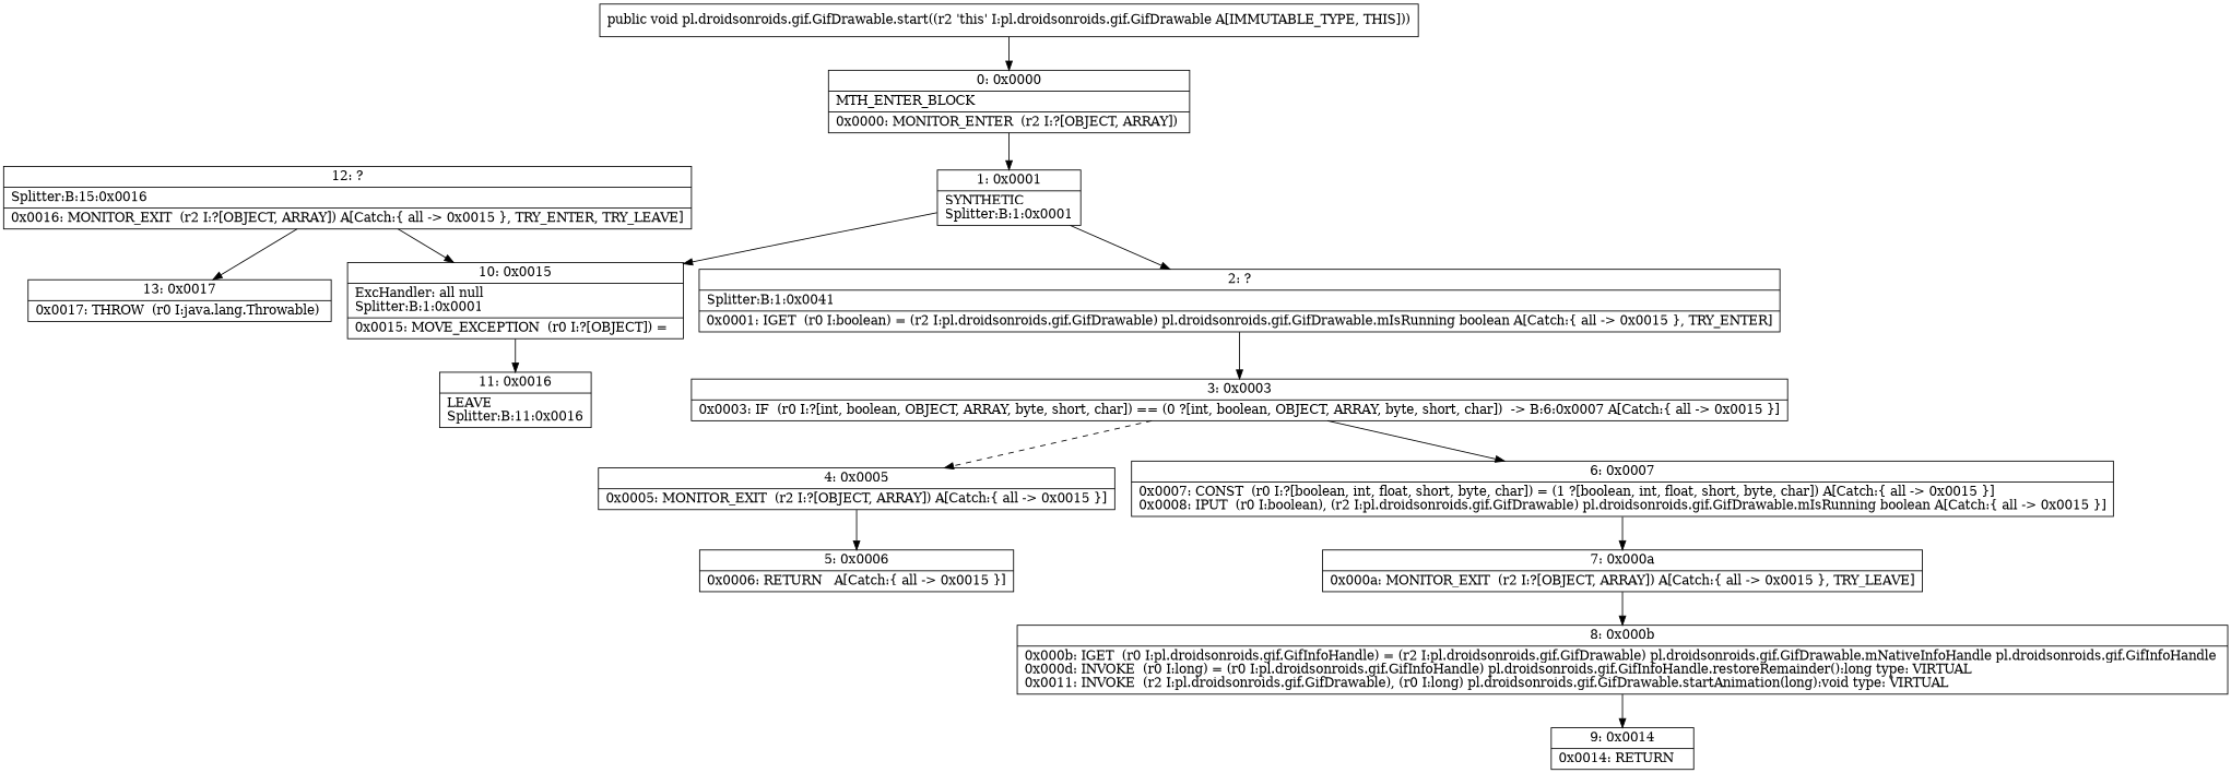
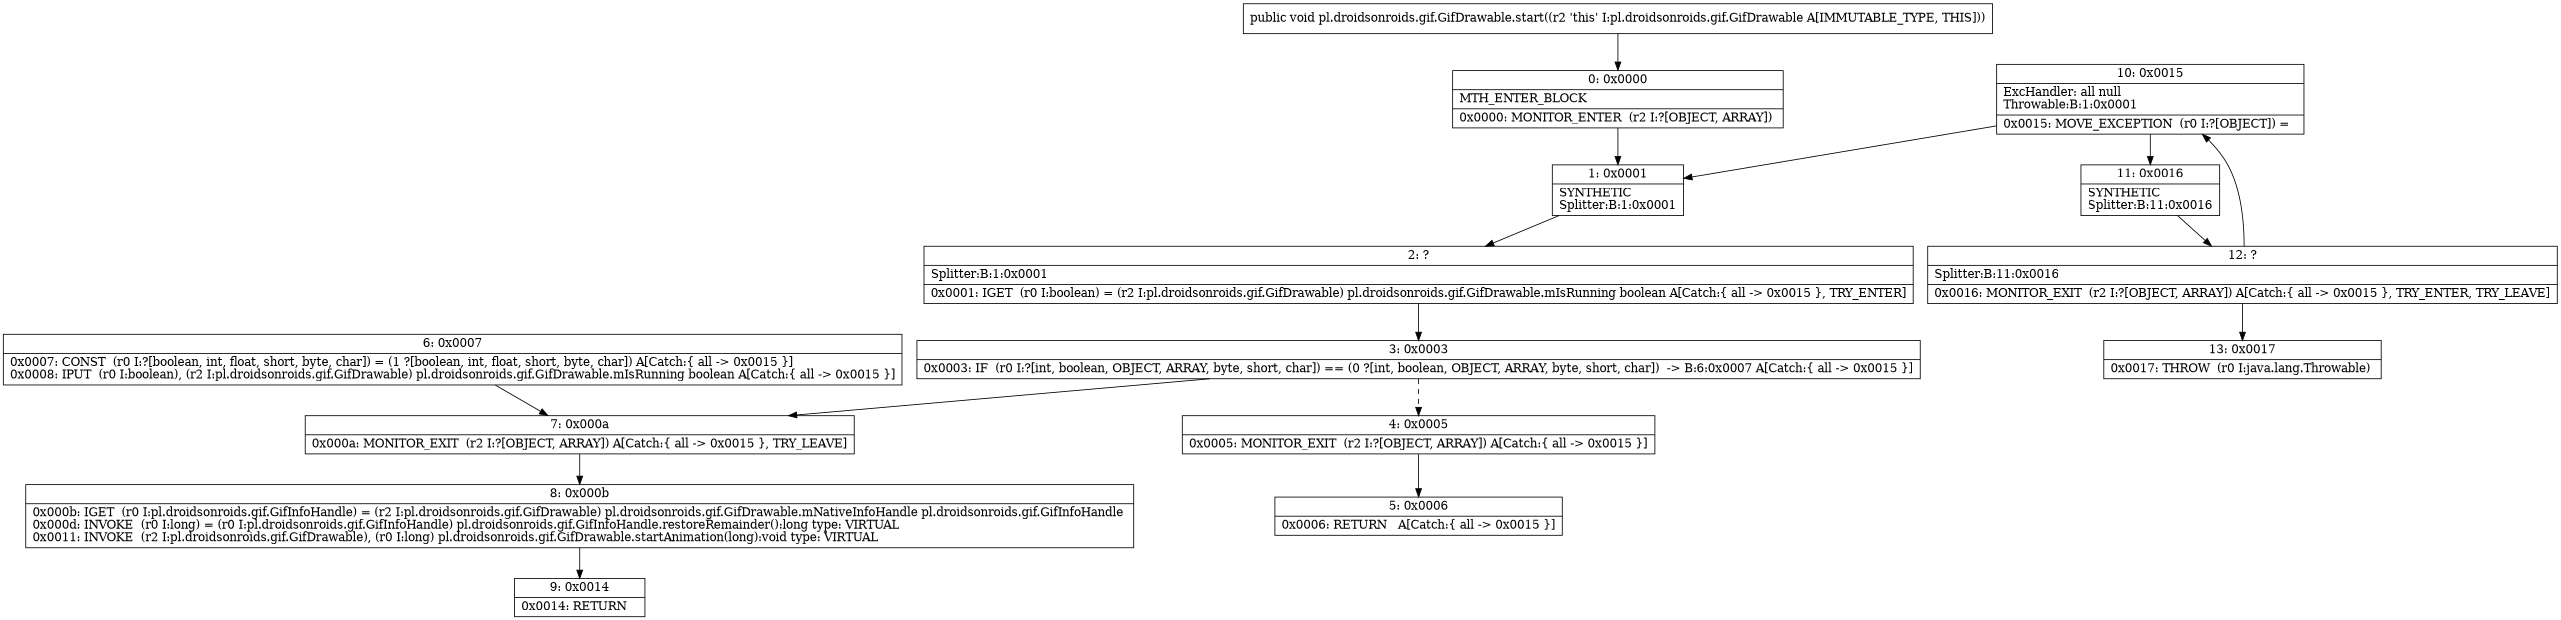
  digraph {
    node [shape=record]
    n1 [label="{0\:\ 0x0000|MTH_ENTER_BLOCK\l|0x0000: MONITOR_ENTER  (r2 I:?[OBJECT, ARRAY]) \l}"]
    n2 [label="{1\:\ 0x0001|SYNTHETIC\lSplitter:B:1:0x0001\l}"]
-   n3 [label="{2\:\ ?|Splitter:B:1:0x0041\l|0x0001: IGET  (r0 I:boolean) = (r2 I:pl.droidsonroids.gif.GifDrawable) pl.droidsonroids.gif.GifDrawable.mIsRunning boolean A[Catch:\{ all \-\> 0x0015 \}, TRY_ENTER]\l}"]
-   n4 [label="{10\:\ 0x0015|ExcHandler: all null\lSplitter:B:1:0x0001\l|0x0015: MOVE_EXCEPTION  (r0 I:?[OBJECT]) =  \l}"]
+   n3 [label="{2\:\ ?|Splitter:B:1:0x0001\l|0x0001: IGET  (r0 I:boolean) = (r2 I:pl.droidsonroids.gif.GifDrawable) pl.droidsonroids.gif.GifDrawable.mIsRunning boolean A[Catch:\{ all \-\> 0x0015 \}, TRY_ENTER]\l}"]
+   n4 [label="{10\:\ 0x0015|ExcHandler: all null\lThrowable:B:1:0x0001\l|0x0015: MOVE_EXCEPTION  (r0 I:?[OBJECT]) =  \l}"]
    n5 [label="{3\:\ 0x0003|0x0003: IF  (r0 I:?[int, boolean, OBJECT, ARRAY, byte, short, char]) == (0 ?[int, boolean, OBJECT, ARRAY, byte, short, char])  \-\> B:6:0x0007 A[Catch:\{ all \-\> 0x0015 \}]\l}"]
-   n6 [label="{11\:\ 0x0016|LEAVE\lSplitter:B:11:0x0016\l}"]
+   n6 [label="{11\:\ 0x0016|SYNTHETIC\lSplitter:B:11:0x0016\l}"]
    n7 [label="{4\:\ 0x0005|0x0005: MONITOR_EXIT  (r2 I:?[OBJECT, ARRAY]) A[Catch:\{ all \-\> 0x0015 \}]\l}"]
    n8 [label="{6\:\ 0x0007|0x0007: CONST  (r0 I:?[boolean, int, float, short, byte, char]) = (1 ?[boolean, int, float, short, byte, char]) A[Catch:\{ all \-\> 0x0015 \}]\l0x0008: IPUT  (r0 I:boolean), (r2 I:pl.droidsonroids.gif.GifDrawable) pl.droidsonroids.gif.GifDrawable.mIsRunning boolean A[Catch:\{ all \-\> 0x0015 \}]\l}"]
    n9 [label="{5\:\ 0x0006|0x0006: RETURN   A[Catch:\{ all \-\> 0x0015 \}]\l}"]
    n10 [label="{7\:\ 0x000a|0x000a: MONITOR_EXIT  (r2 I:?[OBJECT, ARRAY]) A[Catch:\{ all \-\> 0x0015 \}, TRY_LEAVE]\l}"]
    n11 [label="{8\:\ 0x000b|0x000b: IGET  (r0 I:pl.droidsonroids.gif.GifInfoHandle) = (r2 I:pl.droidsonroids.gif.GifDrawable) pl.droidsonroids.gif.GifDrawable.mNativeInfoHandle pl.droidsonroids.gif.GifInfoHandle \l0x000d: INVOKE  (r0 I:long) = (r0 I:pl.droidsonroids.gif.GifInfoHandle) pl.droidsonroids.gif.GifInfoHandle.restoreRemainder():long type: VIRTUAL \l0x0011: INVOKE  (r2 I:pl.droidsonroids.gif.GifDrawable), (r0 I:long) pl.droidsonroids.gif.GifDrawable.startAnimation(long):void type: VIRTUAL \l}"]
    n12 [label="{9\:\ 0x0014|0x0014: RETURN   \l}"]
-   n13 [label="{12\:\ ?|Splitter:B:15:0x0016\l|0x0016: MONITOR_EXIT  (r2 I:?[OBJECT, ARRAY]) A[Catch:\{ all \-\> 0x0015 \}, TRY_ENTER, TRY_LEAVE]\l}"]
+   n13 [label="{12\:\ ?|Splitter:B:11:0x0016\l|0x0016: MONITOR_EXIT  (r2 I:?[OBJECT, ARRAY]) A[Catch:\{ all \-\> 0x0015 \}, TRY_ENTER, TRY_LEAVE]\l}"]
    n14 [label="{13\:\ 0x0017|0x0017: THROW  (r0 I:java.lang.Throwable) \l}"]
    n15 [label="{public void pl.droidsonroids.gif.GifDrawable.start((r2 'this' I:pl.droidsonroids.gif.GifDrawable A[IMMUTABLE_TYPE, THIS])) }"]
    n1 -> n2
    n2 -> n3
-   n2 -> n4
+   n4 -> n2
    n3 -> n5
    n4 -> n6
    n5 -> n7 [style=dashed]
-   n5 -> n8
+   n5 -> n10
+   n6 -> n13
    n7 -> n9
    n8 -> n10
    n10 -> n11
    n11 -> n12
    n13 -> n4
    n13 -> n14
    n15 -> n1
  }
